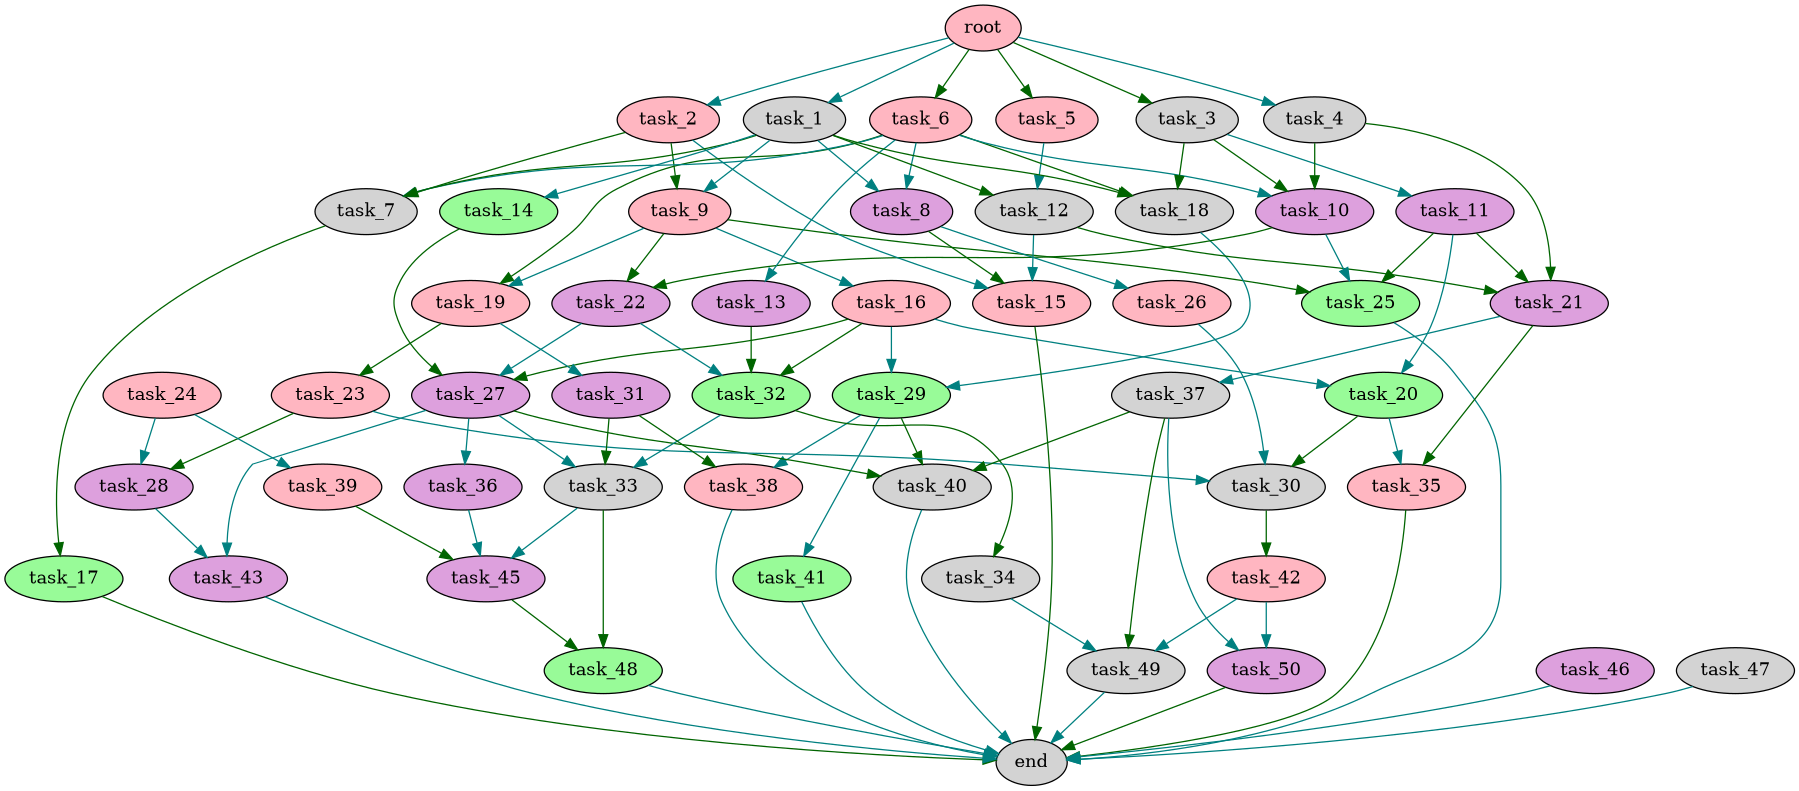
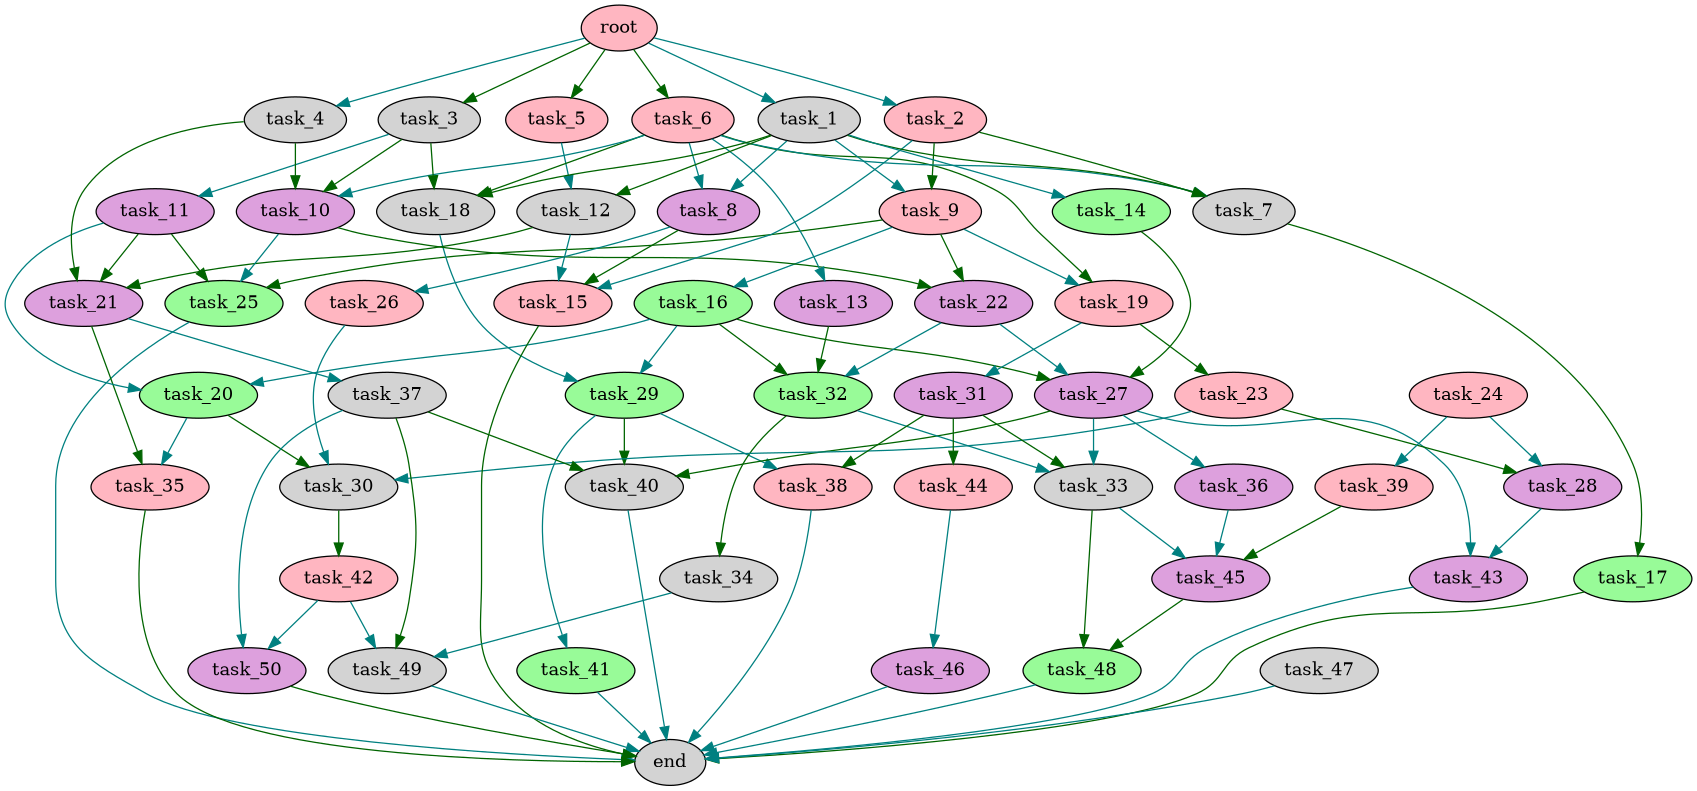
  digraph {
    node [fillcolor=lightpink style=filled]
    edge [color=teal]
    task_9
-   task_16
+   task_16 [fillcolor=palegreen]
    task_19
    task_22 [fillcolor=plum]
    task_25 [fillcolor=palegreen]
    task_29 [fillcolor=palegreen]
    task_27 [fillcolor=plum]
    task_20 [fillcolor=palegreen]
    task_32 [fillcolor=palegreen]
    task_23
    task_31 [fillcolor=plum]
    end [fillcolor=lightgrey]
    task_17 [fillcolor=palegreen]
    task_28 [fillcolor=plum]
    task_43 [fillcolor=plum]
    task_7 [fillcolor=lightgrey]
    task_18 [fillcolor=lightgrey]
    task_40 [fillcolor=lightgrey]
    task_41 [fillcolor=palegreen]
    task_38
    task_45 [fillcolor=plum]
    task_48 [fillcolor=palegreen]
    task_12 [fillcolor=lightgrey]
    task_21 [fillcolor=plum]
    task_15
    task_35
    task_37 [fillcolor=lightgrey]
    task_10 [fillcolor=plum]
    task_46 [fillcolor=plum]
+   task_44
    task_33 [fillcolor=lightgrey]
    task_36 [fillcolor=plum]
    task_34 [fillcolor=lightgrey]
    task_49 [fillcolor=lightgrey]
    task_30 [fillcolor=lightgrey]
    task_42
    task_50 [fillcolor=plum]
    task_14 [fillcolor=palegreen]
    task_24
    task_39
    task_47 [fillcolor=lightgrey]
    task_11 [fillcolor=plum]
    task_26
    task_2
    task_13 [fillcolor=plum]
    task_8 [fillcolor=plum]
    task_5
    task_6
    root
    task_3 [fillcolor=lightgrey]
    task_4 [fillcolor=lightgrey]
    task_1 [fillcolor=lightgrey]
    task_9 -> task_16
    task_9 -> task_19
    task_9 -> task_22 [color=darkgreen]
    task_9 -> task_25 [color=darkgreen]
    task_16 -> task_29
    task_16 -> task_27 [color=darkgreen]
    task_16 -> task_20
    task_16 -> task_32 [color=darkgreen]
    task_19 -> task_23 [color=darkgreen]
    task_19 -> task_31
    task_22 -> task_27
    task_22 -> task_32
    task_25 -> end
    task_29 -> task_40 [color=darkgreen]
    task_29 -> task_41
    task_29 -> task_38
    task_27 -> task_43
    task_27 -> task_40 [color=darkgreen]
    task_27 -> task_33
    task_27 -> task_36
    task_20 -> task_35
    task_20 -> task_30 [color=darkgreen]
    task_32 -> task_33
    task_32 -> task_34 [color=darkgreen]
    task_23 -> task_28 [color=darkgreen]
    task_23 -> task_30
    task_31 -> task_38 [color=darkgreen]
+   task_31 -> task_44 [color=darkgreen]
    task_31 -> task_33 [color=darkgreen]
    task_17 -> end [color=darkgreen]
    task_28 -> task_43
    task_43 -> end
    task_7 -> task_17 [color=darkgreen]
    task_18 -> task_29
    task_40 -> end
    task_41 -> end
    task_38 -> end
    task_45 -> task_48 [color=darkgreen]
    task_48 -> end
    task_12 -> task_21 [color=darkgreen]
    task_12 -> task_15
    task_21 -> task_35 [color=darkgreen]
    task_21 -> task_37
    task_15 -> end [color=darkgreen]
    task_35 -> end [color=darkgreen]
    task_37 -> task_40 [color=darkgreen]
    task_37 -> task_49 [color=darkgreen]
    task_37 -> task_50
    task_10 -> task_22 [color=darkgreen]
    task_10 -> task_25
    task_46 -> end
+   task_44 -> task_46
    task_33 -> task_45
    task_33 -> task_48 [color=darkgreen]
    task_36 -> task_45
    task_34 -> task_49
    task_49 -> end
    task_30 -> task_42 [color=darkgreen]
    task_42 -> task_49
    task_42 -> task_50
    task_50 -> end [color=darkgreen]
    task_14 -> task_27 [color=darkgreen]
    task_24 -> task_28
    task_24 -> task_39
    task_39 -> task_45 [color=darkgreen]
    task_47 -> end
    task_11 -> task_25 [color=darkgreen]
    task_11 -> task_20
    task_11 -> task_21 [color=darkgreen]
    task_26 -> task_30
    task_2 -> task_9 [color=darkgreen]
    task_2 -> task_7 [color=darkgreen]
    task_2 -> task_15
    task_13 -> task_32 [color=darkgreen]
    task_8 -> task_15 [color=darkgreen]
    task_8 -> task_26
    task_5 -> task_12
    task_6 -> task_19 [color=darkgreen]
    task_6 -> task_7
    task_6 -> task_18 [color=darkgreen]
    task_6 -> task_10
    task_6 -> task_13
    task_6 -> task_8
    root -> task_2
    root -> task_5 [color=darkgreen]
    root -> task_6 [color=darkgreen]
    root -> task_3 [color=darkgreen]
    root -> task_4
    root -> task_1
    task_3 -> task_18 [color=darkgreen]
    task_3 -> task_10 [color=darkgreen]
    task_3 -> task_11
    task_4 -> task_21 [color=darkgreen]
    task_4 -> task_10 [color=darkgreen]
    task_1 -> task_9
    task_1 -> task_7 [color=darkgreen]
    task_1 -> task_18 [color=darkgreen]
    task_1 -> task_12 [color=darkgreen]
    task_1 -> task_14
    task_1 -> task_8
  }
